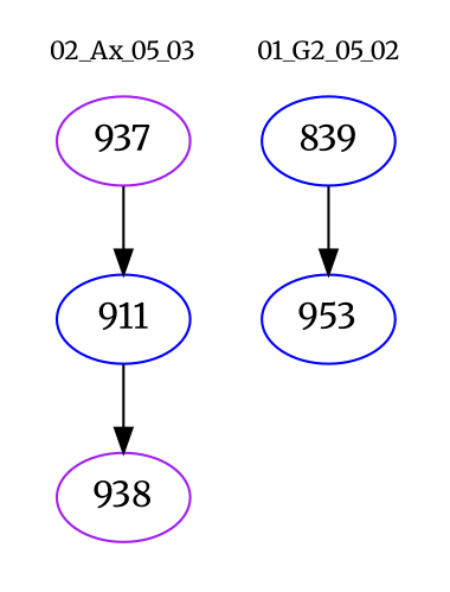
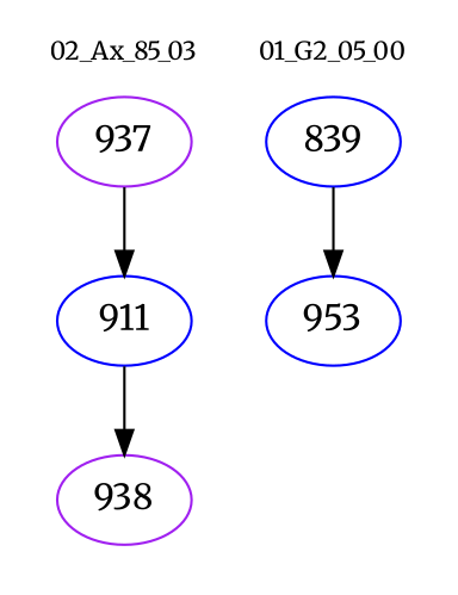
  digraph {
    fontname=Merriweather
    node [color=blue fontname=Merriweather]
    edge [color=black fontname=Merriweather]
    n1 [color=purple label=937]
    n2 [label=911]
    n3 [color=purple label=938]
    n4 [label=839]
    n5 [label=953]
    subgraph cluster_1 {
      color=white
      fontsize=10
-     label="02_Ax_05_03"
+     label="02_Ax_85_03"
      n1
      n2
      n3
    }
    subgraph cluster_2 {
      color=white
      fontsize=10
-     label="01_G2_05_02"
+     label="01_G2_05_00"
      n4
      n5
    }
    n1 -> n2
    n2 -> n3
    n4 -> n5
  }
